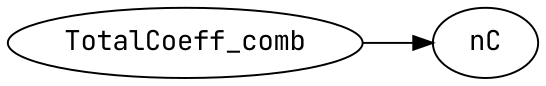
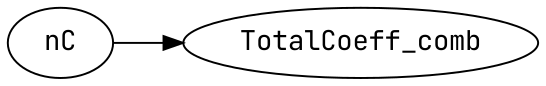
  strict digraph {
    rankdir=LR
    fontname="JetBrains Mono"
    node [fontname="JetBrains Mono"]
    nC [complexity=5 importance=1.5824111227 rank=0.316482224541]
    TotalCoeff_comb [complexity=0 importance=0.0868237565731 rank=0.0]
-   TotalCoeff_comb -> nC [fontname="JetBrains Mono"]
+   nC -> TotalCoeff_comb [fontname="JetBrains Mono"]
  }
